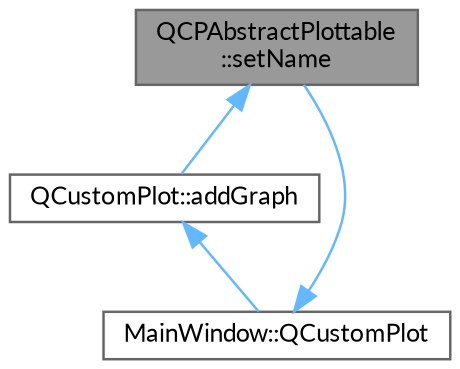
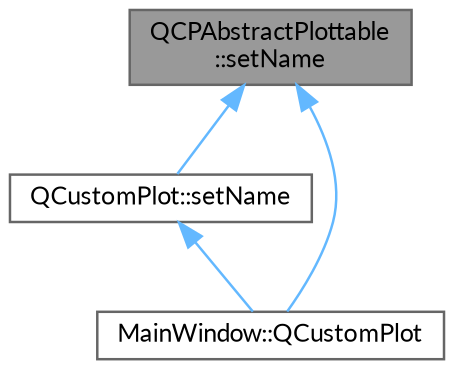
  digraph {
    fontname=Lato
    rankdir=TB
    node [color=grey40 fillcolor=white fontname=Lato fontsize=10 shape=box style=filled]
    edge [color=steelblue1 dir=back fontname=Lato fontsize=10 labelfontname=Helvetica labelfontsize=10 style=solid]
    n1 [color=gray40 fillcolor=grey60 fontcolor=black height=0.2 label="QCPAbstractPlottable\l::setName" width=0.4]
-   n2 [height=0.2 label="QCustomPlot::addGraph" width=0.4]
+   n2 [height=0.2 label="QCustomPlot::setName" width=0.4]
    n3 [height=0.2 label="MainWindow::QCustomPlot" width=0.4]
    n1 -> n2
-   n3 -> n1
+   n1 -> n3
    n2 -> n3
  }
